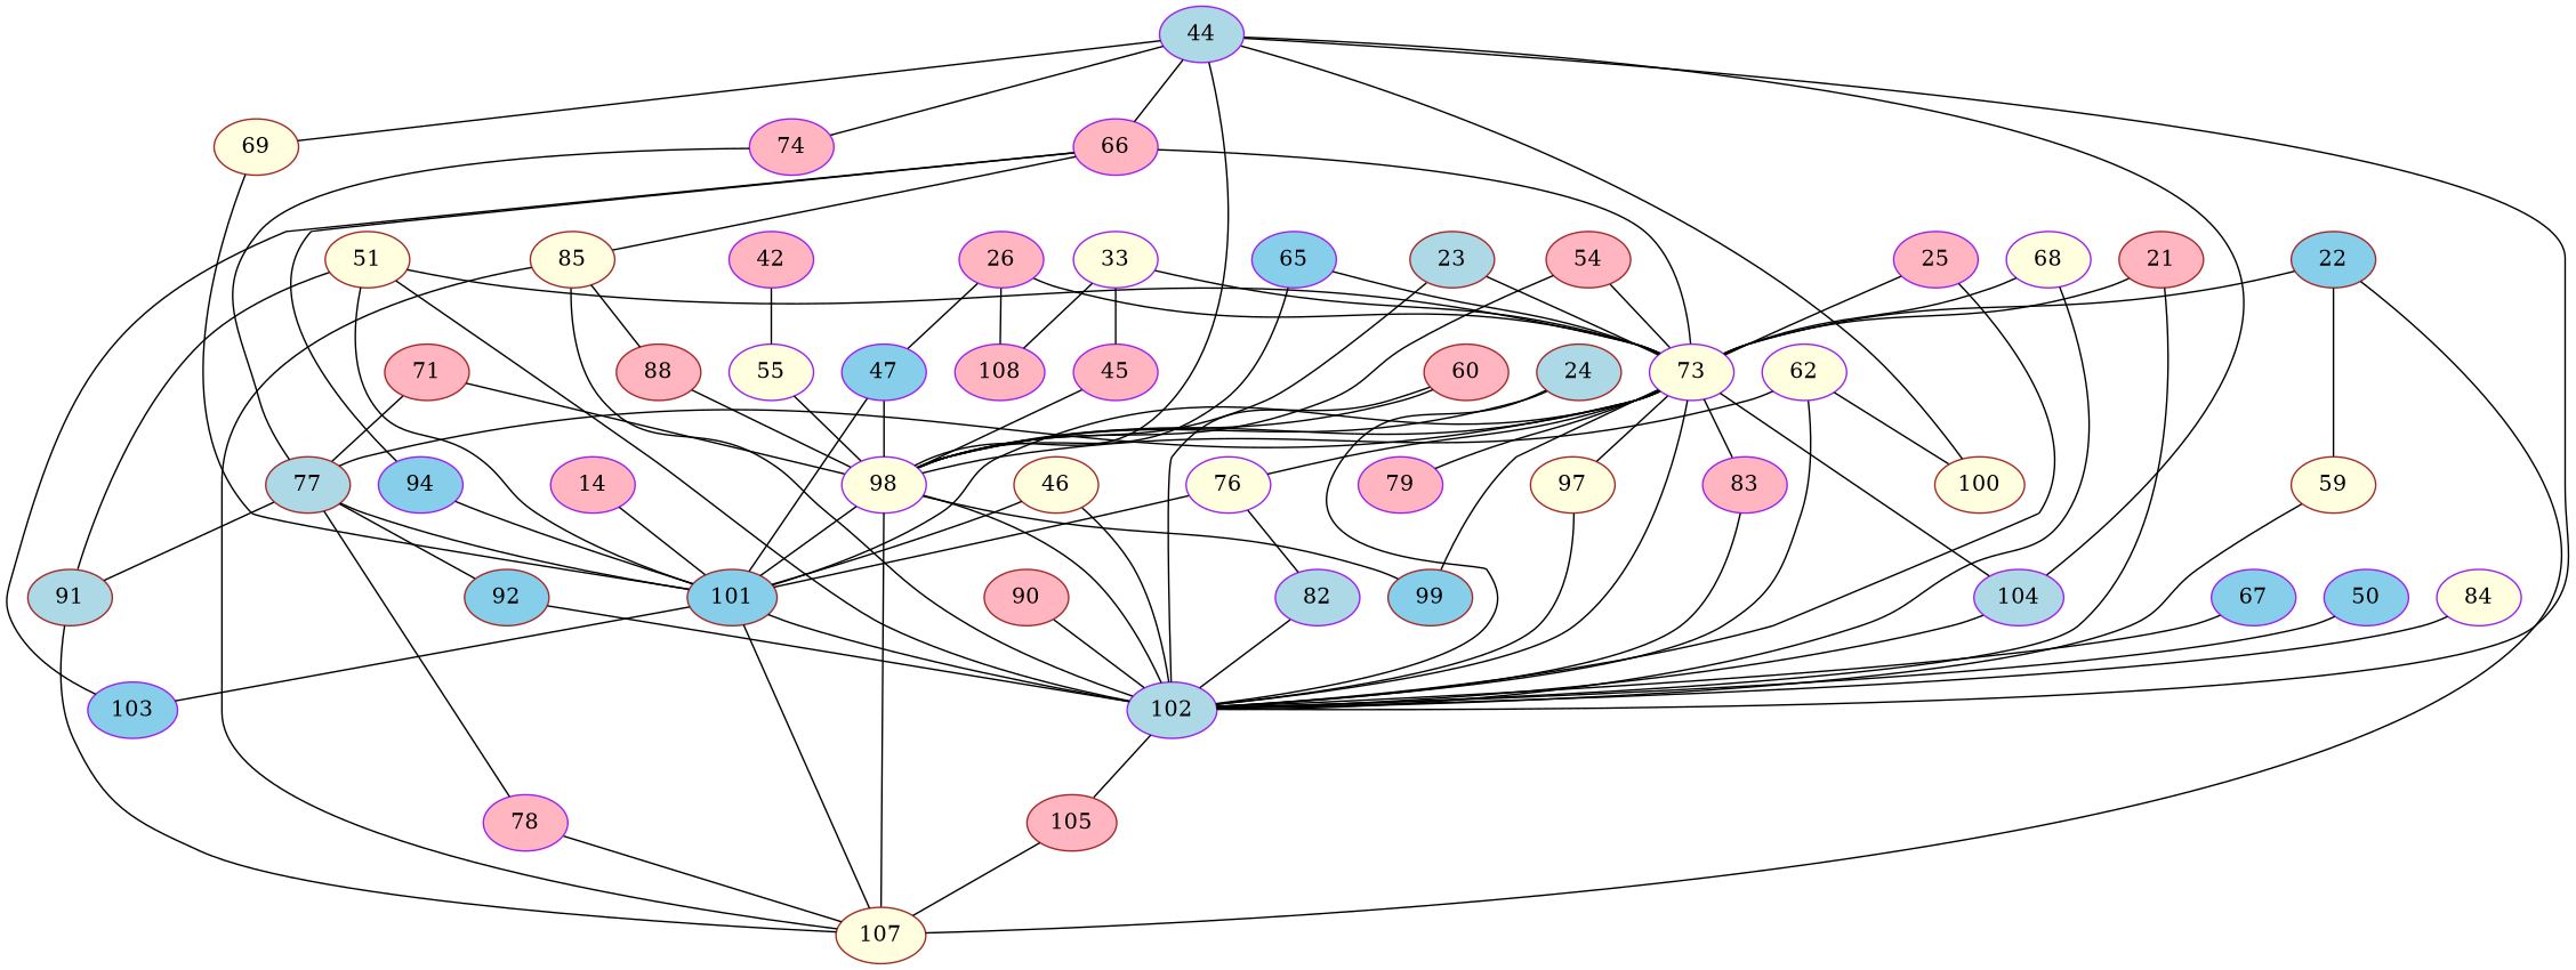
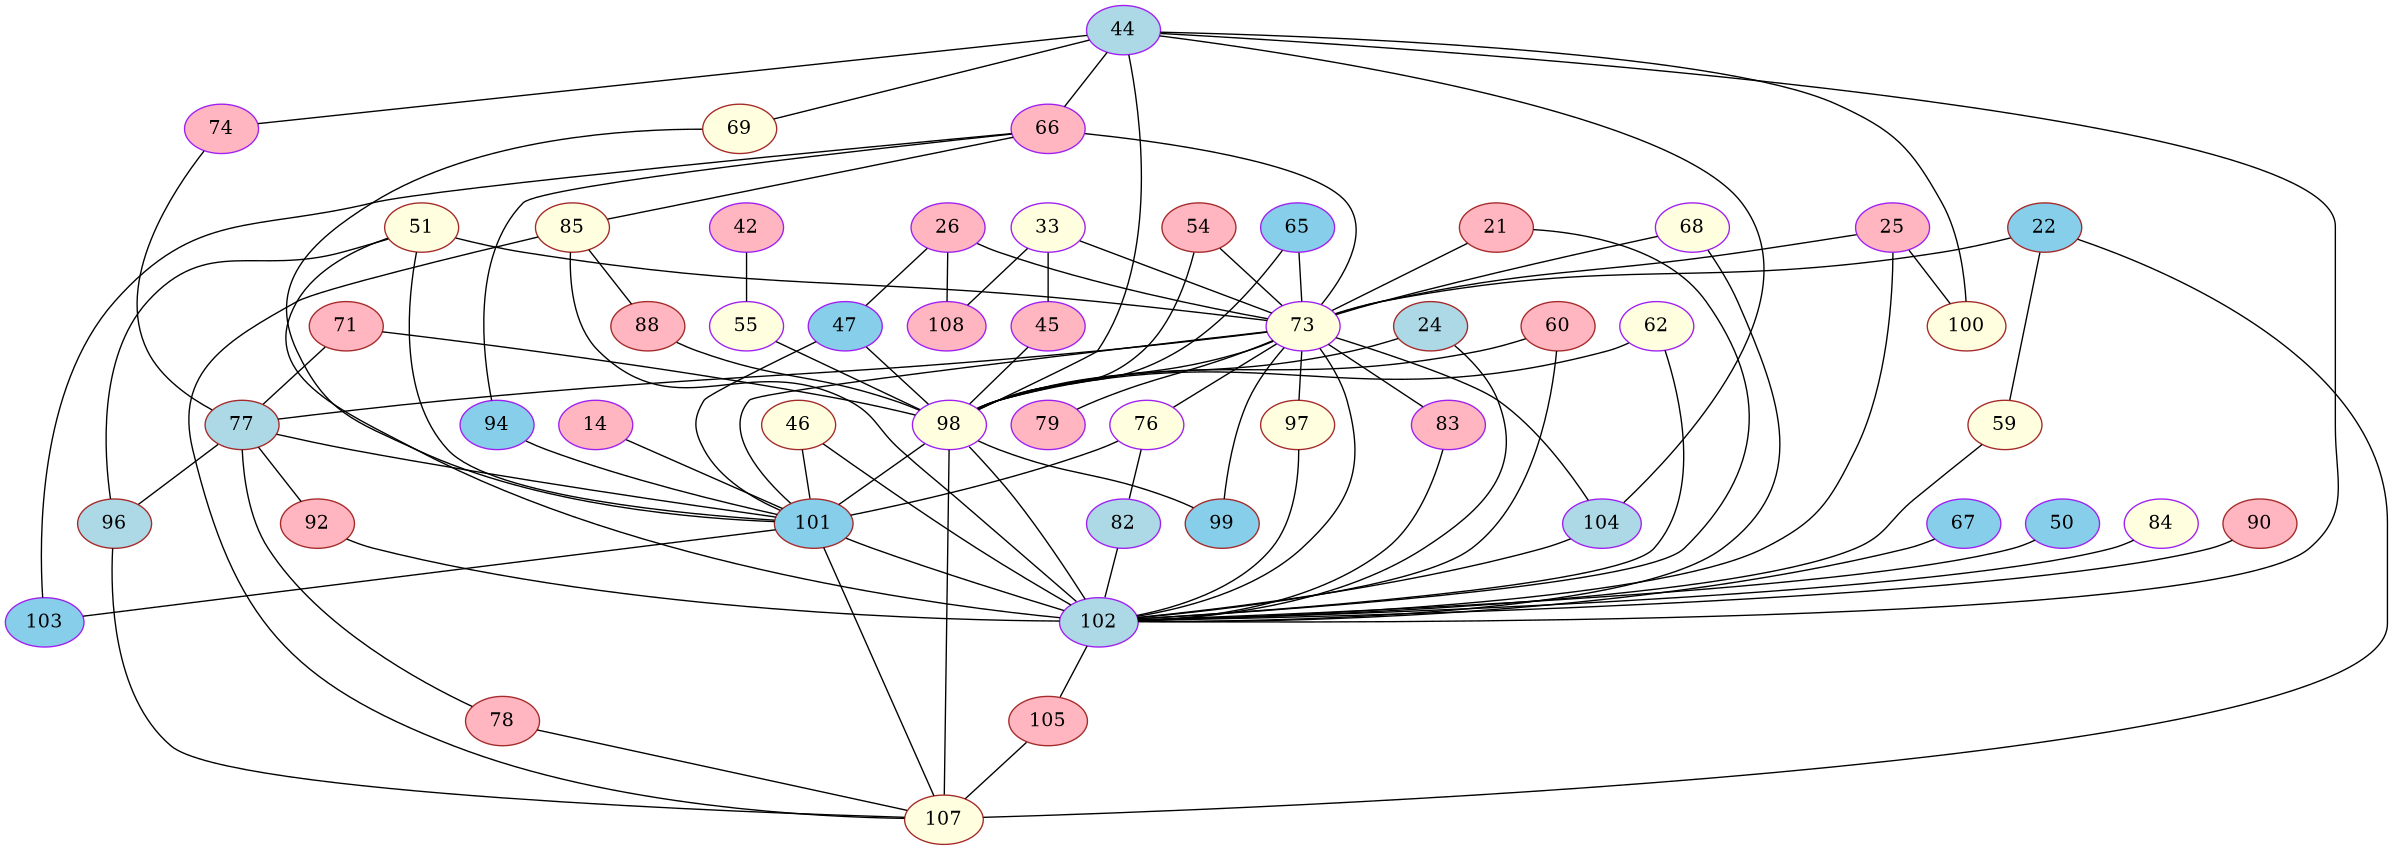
  graph {
    node [color=purple fillcolor=lightpink style=filled]
    101 [color=brown fillcolor=skyblue super="+13+9+87"]
    102 [fillcolor=lightblue super="+75"]
    107 [color=brown fillcolor=lightyellow super="+80+96"]
    103 [fillcolor=skyblue]
    14
    73 [fillcolor=lightyellow super="+10"]
    98 [fillcolor=lightyellow super="+95"]
    104 [fillcolor=lightblue]
    77 [color=brown fillcolor=lightblue super="+48+72+52"]
    76 [fillcolor=lightyellow super="+37"]
    79
    83
    97 [color=brown fillcolor=lightyellow super="+93"]
    99 [color=brown fillcolor=skyblue]
    21 [color=brown]
    105 [color=brown]
    22 [color=brown fillcolor=skyblue]
    59 [color=brown fillcolor=lightyellow]
-   23 [color=brown fillcolor=lightblue]
    24 [color=brown fillcolor=lightblue]
    25
    47 [fillcolor=skyblue super="+39"]
    26
    108
    33 [fillcolor=lightyellow]
    45
    67 [fillcolor=skyblue super="+15"]
    42 [super="+28"]
    55 [fillcolor=lightyellow]
    44 [fillcolor=lightblue super="+36"]
    66 [super="+41"]
    69 [color=brown fillcolor=lightyellow]
    74
    100 [color=brown fillcolor=lightyellow]
    85 [color=brown fillcolor=lightyellow super="+57+64"]
    94 [fillcolor=skyblue]
    46 [color=brown fillcolor=lightyellow super="+30"]
    50 [fillcolor=skyblue]
    51 [color=brown fillcolor=lightyellow super="+31+49"]
-   91 [color=brown fillcolor=lightblue super="+53"]
+   91 [color=brown fillcolor=lightblue super="+53" label=96]
    54 [color=brown]
    60 [color=brown super="+12"]
    62 [fillcolor=lightyellow super="+40"]
    65 [fillcolor=skyblue]
    88 [color=brown]
    68 [fillcolor=lightyellow]
-   78
-   92 [color=brown fillcolor=skyblue]
+   78 [color=brown]
+   92 [color=brown]
    71 [color=brown]
    82 [fillcolor=lightblue]
    84 [fillcolor=lightyellow]
    90 [color=brown]
    101 -- 102 [weight=15]
    101 -- 107 [weight=2]
    101 -- 103
    102 -- 105
    14 -- 101 [weight=2]
    73 -- 101 [weight=10]
    73 -- 102 [weight=4]
    73 -- 98 [weight=4]
    73 -- 104
    73 -- 77 [weight=2]
    73 -- 76 [weight=2]
    73 -- 79
    73 -- 83
    73 -- 97 [weight=2]
    73 -- 99
    98 -- 101 [weight=16]
    98 -- 102 [weight=4]
    98 -- 107 [weight=5]
    98 -- 99
    104 -- 102 [weight=3]
    77 -- 101 [weight=3]
    77 -- 91
    77 -- 78
    77 -- 92
    76 -- 101
    76 -- 82
    83 -- 102
    97 -- 102
    21 -- 102
    21 -- 73
    105 -- 107
    22 -- 107
    22 -- 73 [weight=2]
    22 -- 59
    59 -- 102
-   23 -- 73
-   23 -- 98
    24 -- 102
    24 -- 98
    25 -- 102
    25 -- 73
    47 -- 101
    47 -- 98
    26 -- 73 [weight=2]
    26 -- 47
    26 -- 108
    33 -- 73 [weight=2]
    33 -- 108
    33 -- 45
    45 -- 98
    67 -- 102 [weight=3]
    42 -- 55
    55 -- 98
    44 -- 102 [weight=2]
    44 -- 98 [weight=2]
    44 -- 104
    44 -- 66
    44 -- 69
    44 -- 74
    44 -- 100
    66 -- 103
    66 -- 73 [weight=3]
    66 -- 85
    66 -- 94
    69 -- 101
    74 -- 77
    85 -- 102 [weight=4]
    85 -- 107 [weight=2]
    85 -- 88
    94 -- 101
    46 -- 101
    46 -- 102 [weight=2]
    50 -- 102
    51 -- 101 [weight=2]
    51 -- 102
    51 -- 73
    51 -- 91
    91 -- 107
    54 -- 73
    54 -- 98
    60 -- 102 [weight=2]
    60 -- 98
    62 -- 102 [weight=2]
    62 -- 98
-   62 -- 100
+   25 -- 100
    65 -- 73
    65 -- 98
    88 -- 98
    68 -- 102
    68 -- 73
    78 -- 107
    92 -- 102
    71 -- 98
    71 -- 77
    82 -- 102
    84 -- 102 [weight=2]
    90 -- 102
  }
